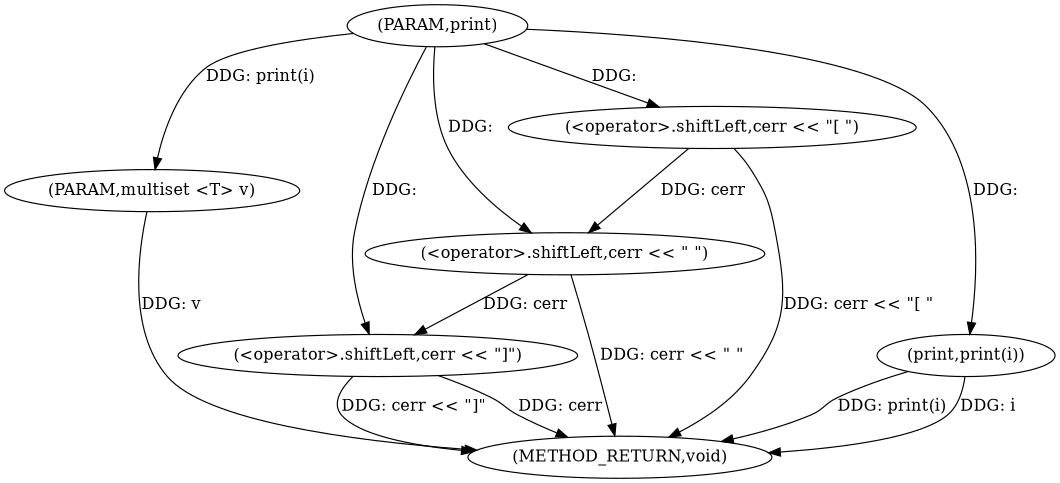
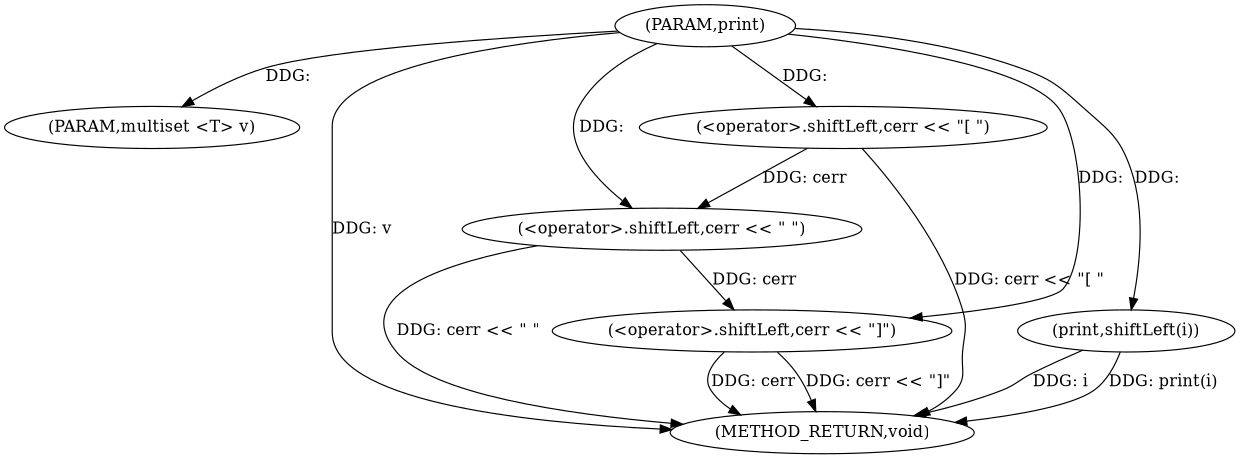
  digraph {
    n1 [label="(PARAM,print)"]
    n2 [label="(PARAM,multiset <T> v)"]
    n3 [label="(<operator>.shiftLeft,cerr << \"[ \")"]
    n4 [label="(<operator>.shiftLeft,cerr << \"]\")"]
-   n5 [label="(print,print(i))"]
+   n5 [label="(print,shiftLeft(i))"]
    n6 [label="(<operator>.shiftLeft,cerr << \" \")"]
    n7 [label="(METHOD_RETURN,void)"]
-   n1 -> n2 [label="DDG: print(i)"]
+   n1 -> n2 [label="DDG: "]
    n1 -> n3 [label="DDG: "]
    n1 -> n4 [label="DDG: "]
    n1 -> n5 [label="DDG: "]
    n1 -> n6 [label="DDG: "]
-   n2 -> n7 [label="DDG: v"]
+   n1 -> n7 [label="DDG: v"]
    n3 -> n6 [label="DDG: cerr"]
    n3 -> n7 [label="DDG: cerr << \"[ \""]
    n4 -> n7 [label="DDG: cerr"]
    n4 -> n7 [label="DDG: cerr << \"]\""]
    n5 -> n7 [label="DDG: print(i)"]
    n5 -> n7 [label="DDG: i"]
    n6 -> n4 [label="DDG: cerr"]
    n6 -> n7 [label="DDG: cerr << \" \""]
  }
